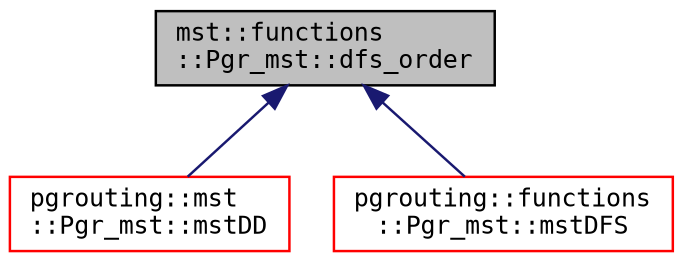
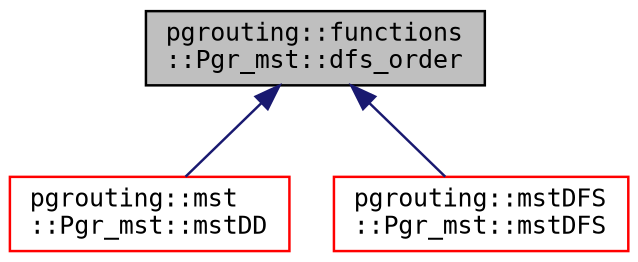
  digraph {
    fontname="DejaVu Sans Mono"
    rankdir=TB
    node [color=red fillcolor=white fontname="DejaVu Sans Mono" fontsize=10 shape=record style=filled]
    edge [color=midnightblue dir=back fontname="DejaVu Sans Mono" fontsize=10 labelfontname=Helvetica labelfontsize=10 style=solid]
-   n1 [color=black fillcolor=grey75 fontcolor=black height=0.2 label="mst::functions\l::Pgr_mst::dfs_order" width=0.4]
+   n1 [color=black fillcolor=grey75 fontcolor=black height=0.2 label="pgrouting::functions\l::Pgr_mst::dfs_order" width=0.4]
    n2 [height=0.2 label="pgrouting::mst\l::Pgr_mst::mstDD" width=0.4]
-   n3 [height=0.2 label="pgrouting::functions\l::Pgr_mst::mstDFS" width=0.4]
+   n3 [height=0.2 label="pgrouting::mstDFS\l::Pgr_mst::mstDFS" width=0.4]
    n1 -> n2
    n1 -> n3
  }
